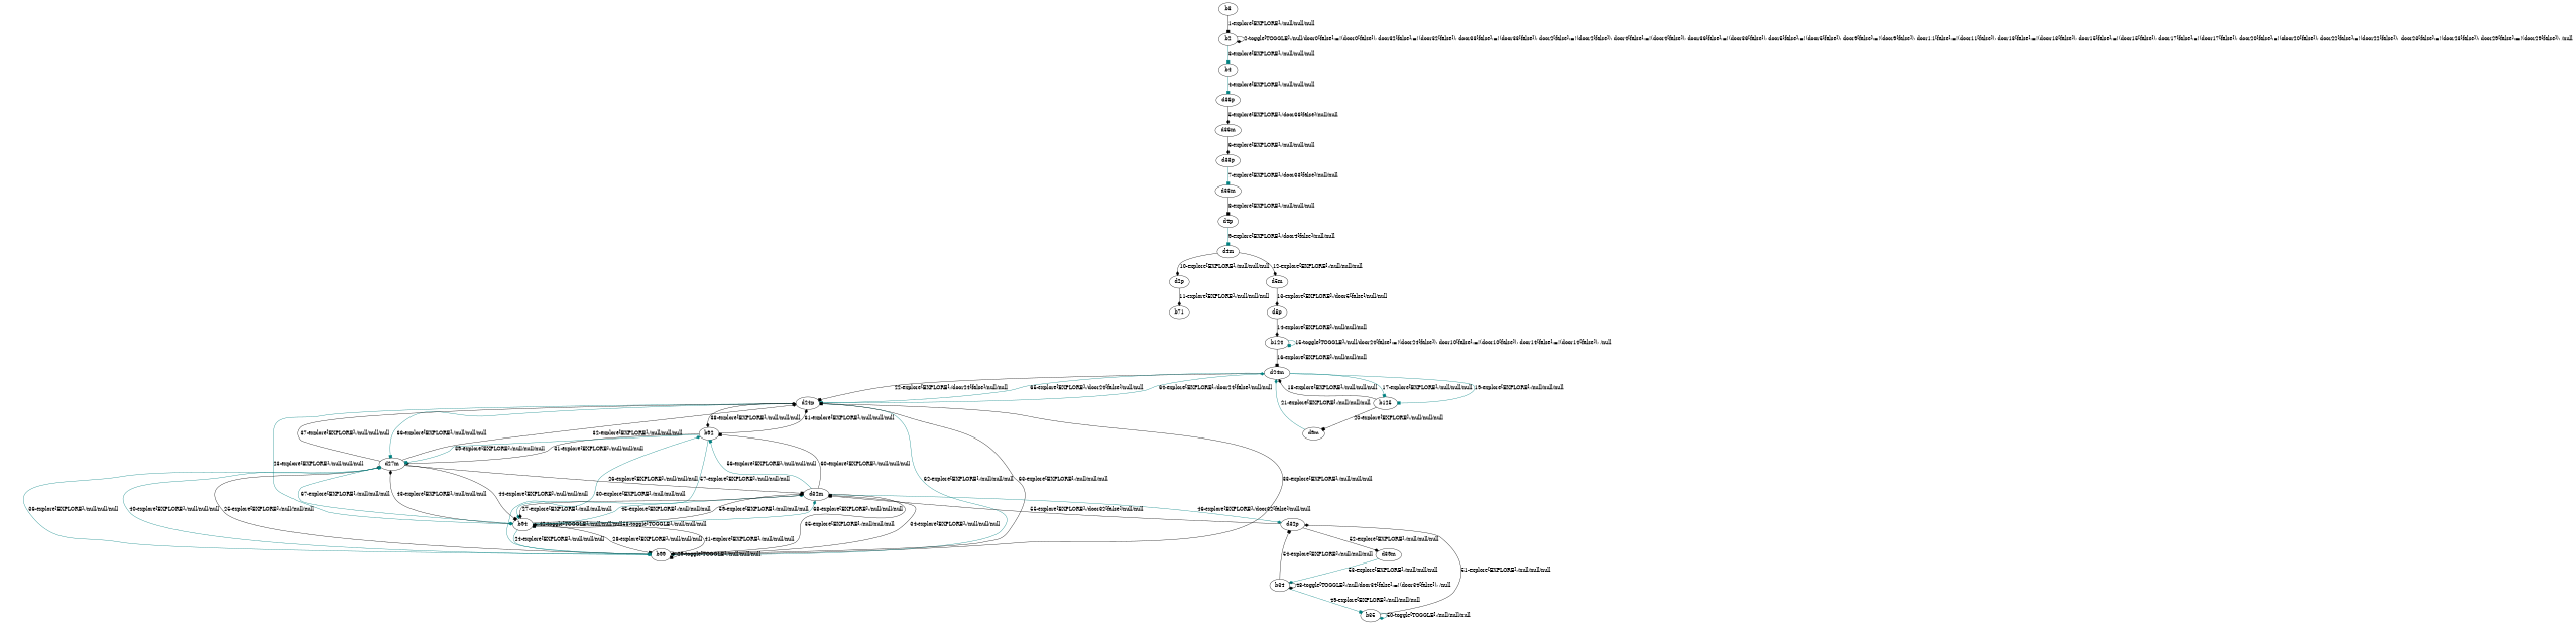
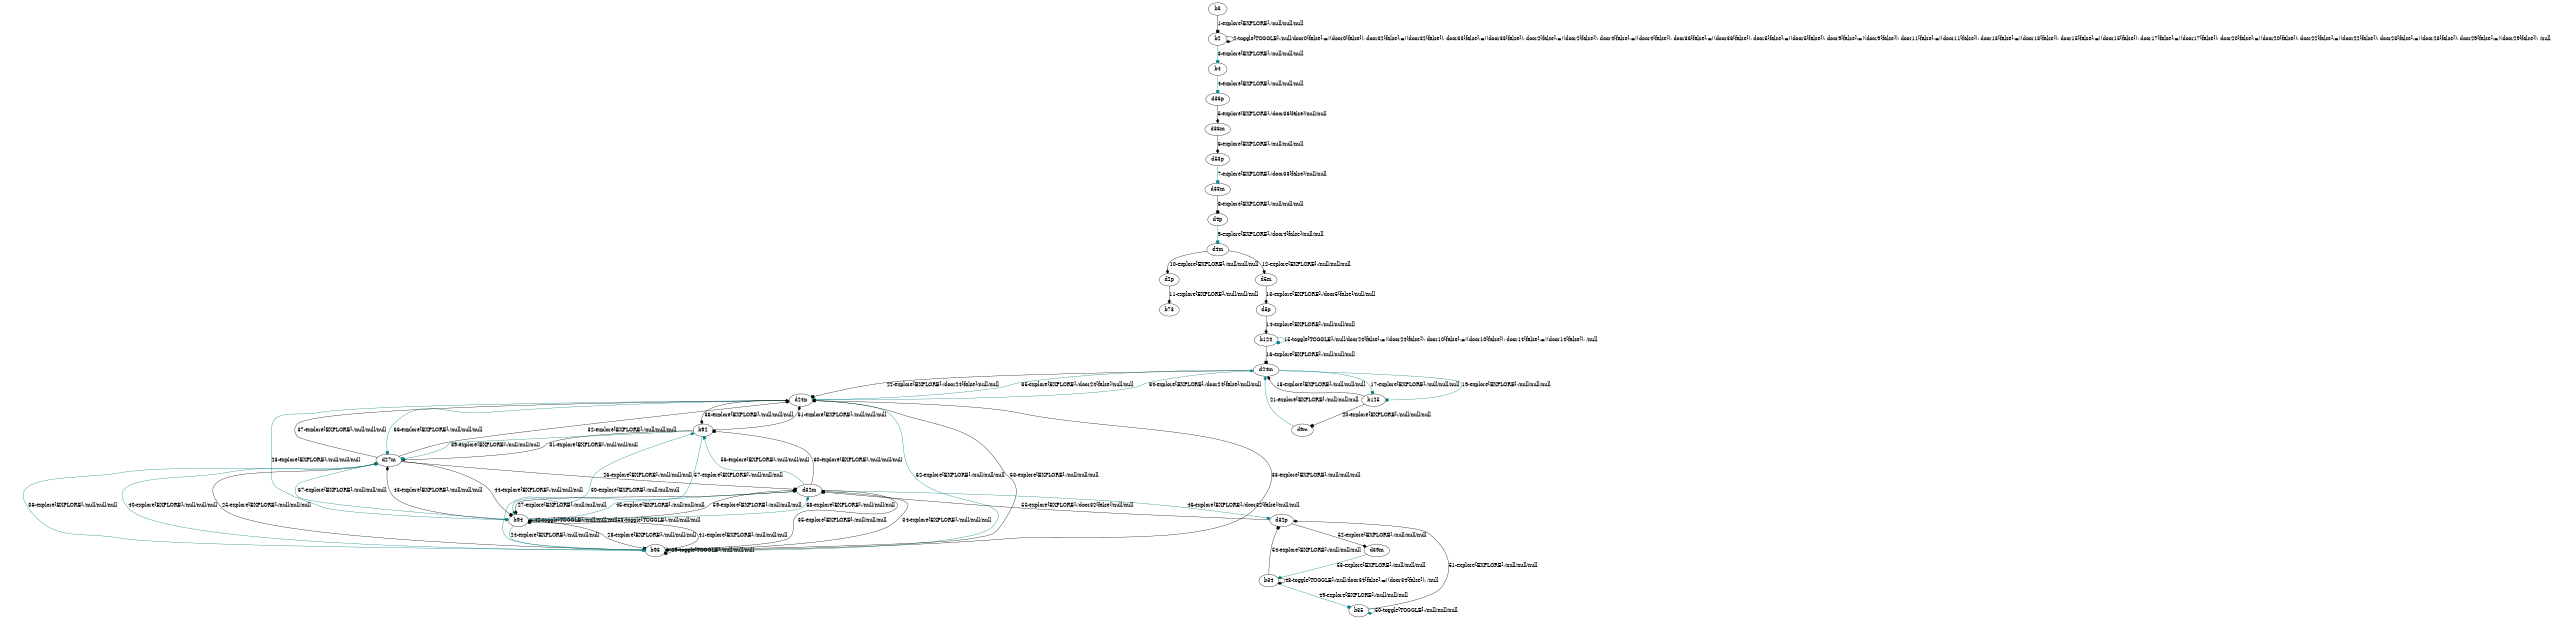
  digraph {
    edge [arrowhead=diamond color=black]
    b3
    b2
    b4
    d36p
    d36m
-   d33p
+   d33p [label=d53p]
    d33m
    d4p
    d4m
    d2p
    d5m
-   b71
+   b71 [label=b73]
    d5p
    b124
    d24m
    b125
    d24p
    d9m
    b94
-   b93 [label=b99]
+   b93
    d27m
    b92
    d32m
    d32p
    n25 [label=d39m]
    b34
    b35
    b3 -> b2 [arrowhead=box label="1-explore[EXPLORE];/null/null/null"]
    b2 -> b2 [label="2-toggle[TOGGLE];/null/door0[false]:=!(door0[false]); door32[false]:=!(door32[false]); door33[false]:=!(door33[false]); door2[false]:=!(door2[false]); door4[false]:=!(door4[false]); door36[false]:=!(door36[false]); door5[false]:=!(door5[false]); door9[false]:=!(door9[false]); door11[false]:=!(door11[false]); door13[false]:=!(door13[false]); door15[false]:=!(door15[false]); door17[false]:=!(door17[false]); door20[false]:=!(door20[false]); door22[false]:=!(door22[false]); door23[false]:=!(door23[false]); door29[false]:=!(door29[false]); /null"]
    b2 -> b4 [arrowhead=box color=teal label="3-explore[EXPLORE];/null/null/null"]
    b4 -> d36p [arrowhead=box color=teal label="4-explore[EXPLORE];/null/null/null"]
    d36p -> d36m [label="5-explore[EXPLORE];/door36[false]/null/null"]
    d36m -> d33p [label="6-explore[EXPLORE];/null/null/null"]
    d33p -> d33m [arrowhead=box color=teal label="7-explore[EXPLORE];/door33[false]/null/null"]
    d33m -> d4p [arrowhead=box label="8-explore[EXPLORE];/null/null/null"]
    d4p -> d4m [arrowhead=box color=teal label="9-explore[EXPLORE];/door4[false]/null/null"]
    d4m -> d2p [label="10-explore[EXPLORE];/null/null/null"]
    d4m -> d5m [label="12-explore[EXPLORE];/null/null/null"]
    d2p -> b71 [label="11-explore[EXPLORE];/null/null/null"]
    d5m -> d5p [label="13-explore[EXPLORE];/door5[false]/null/null"]
    d5p -> b124 [label="14-explore[EXPLORE];/null/null/null"]
    b124 -> b124 [arrowhead=box color=teal label="15-toggle[TOGGLE];/null/door24[false]:=!(door24[false]); door10[false]:=!(door10[false]); door14[false]:=!(door14[false]); /null"]
    b124 -> d24m [arrowhead=box label="16-explore[EXPLORE];/null/null/null"]
    d24m -> b125 [arrowhead=box color=teal label="17-explore[EXPLORE];/null/null/null"]
    d24m -> b125 [arrowhead=box color=teal label="19-explore[EXPLORE];/null/null/null"]
    d24m -> d24p [arrowhead=box label="22-explore[EXPLORE];/door24[false]/null/null"]
    d24m -> d24p [arrowhead=box color=teal label="65-explore[EXPLORE];/door24[false]/null/null"]
    b125 -> d24m [label="18-explore[EXPLORE];/null/null/null"]
    b125 -> d9m [arrowhead=box label="20-explore[EXPLORE];/null/null/null"]
    d24p -> d24m [color=teal label="64-explore[EXPLORE];/door24[false]/null/null"]
    d24p -> b94 [color=teal label="23-explore[EXPLORE];/null/null/null"]
    d24p -> b93 [label="33-explore[EXPLORE];/null/null/null"]
    d24p -> b93 [color=teal label="62-explore[EXPLORE];/null/null/null"]
    d24p -> d27m [arrowhead=box color=teal label="66-explore[EXPLORE];/null/null/null"]
    d24p -> b92 [label="38-explore[EXPLORE];/null/null/null"]
    d9m -> d24m [color=teal label="21-explore[EXPLORE];/null/null/null"]
    b94 -> b94 [arrowhead=box color=teal label="42-toggle[TOGGLE];/null/null/null"]
    b94 -> b94 [arrowhead=box label="58-toggle[TOGGLE];/null/null/null"]
    b94 -> b93 [color=teal label="24-explore[EXPLORE];/null/null/null"]
    b94 -> b93 [arrowhead=box label="28-explore[EXPLORE];/null/null/null"]
    b94 -> d27m [label="43-explore[EXPLORE];/null/null/null"]
    b94 -> d32m [color=teal label="45-explore[EXPLORE];/null/null/null"]
    b94 -> d32m [label="59-explore[EXPLORE];/null/null/null"]
    b94 -> d32m [color=teal label="68-explore[EXPLORE];/null/null/null"]
    b93 -> d24p [arrowhead=box label="63-explore[EXPLORE];/null/null/null"]
    b93 -> b94 [label="41-explore[EXPLORE];/null/null/null"]
    b93 -> b93 [arrowhead=box label="29-toggle[TOGGLE];/null/null/null"]
    b93 -> d27m [label="25-explore[EXPLORE];/null/null/null"]
    b93 -> d27m [arrowhead=box color=teal label="36-explore[EXPLORE];/null/null/null"]
    b93 -> b92 [color=teal label="30-explore[EXPLORE];/null/null/null"]
    b93 -> d32m [arrowhead=box label="34-explore[EXPLORE];/null/null/null"]
    d27m -> d24p [label="32-explore[EXPLORE];/null/null/null"]
    d27m -> d24p [label="37-explore[EXPLORE];/null/null/null"]
    d27m -> b94 [arrowhead=box label="44-explore[EXPLORE];/null/null/null"]
    d27m -> b94 [color=teal label="67-explore[EXPLORE];/null/null/null"]
    d27m -> b93 [arrowhead=box color=teal label="40-explore[EXPLORE];/null/null/null"]
    d27m -> d32m [arrowhead=box label="26-explore[EXPLORE];/null/null/null"]
    b92 -> d24p [label="61-explore[EXPLORE];/null/null/null"]
    b92 -> b94 [color=teal label="57-explore[EXPLORE];/null/null/null"]
    b92 -> d27m [label="31-explore[EXPLORE];/null/null/null"]
    b92 -> d27m [arrowhead=box color=teal label="39-explore[EXPLORE];/null/null/null"]
    d32m -> b94 [label="27-explore[EXPLORE];/null/null/null"]
    d32m -> b93 [label="35-explore[EXPLORE];/null/null/null"]
    d32m -> b92 [arrowhead=box color=teal label="56-explore[EXPLORE];/null/null/null"]
    d32m -> b92 [arrowhead=box label="60-explore[EXPLORE];/null/null/null"]
    d32m -> d32p [color=teal label="46-explore[EXPLORE];/door32[false]/null/null"]
    d32p -> d32m [arrowhead=box label="55-explore[EXPLORE];/door32[false]/null/null"]
    d32p -> n25 [label="52-explore[EXPLORE];/null/null/null"]
    n25 -> b34 [color=teal label="53-explore[EXPLORE];/null/null/null"]
    b34 -> d32p [arrowhead=box label="54-explore[EXPLORE];/null/null/null"]
    b34 -> b34 [label="48-toggle[TOGGLE];/null/door34[false]:=!(door34[false]); /null"]
    b34 -> b35 [arrowhead=box color=teal label="49-explore[EXPLORE];/null/null/null"]
    b35 -> d32p [label="51-explore[EXPLORE];/null/null/null"]
    b35 -> b35 [color=teal label="50-toggle[TOGGLE];/null/null/null"]
  }
